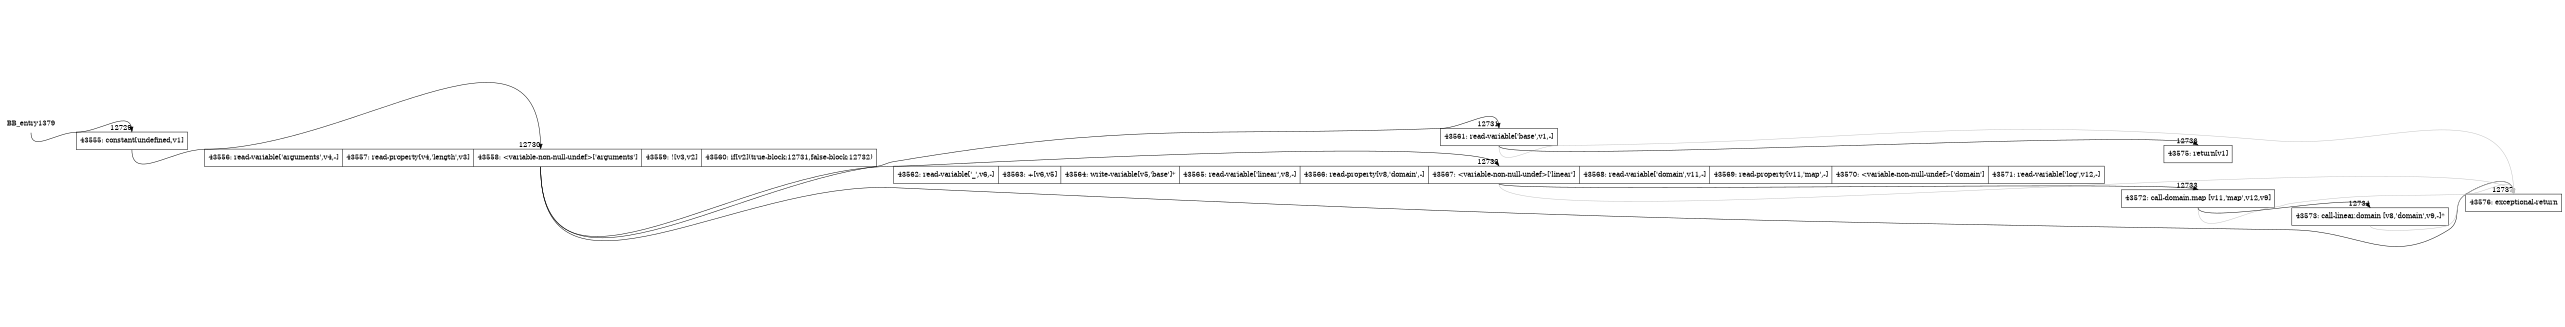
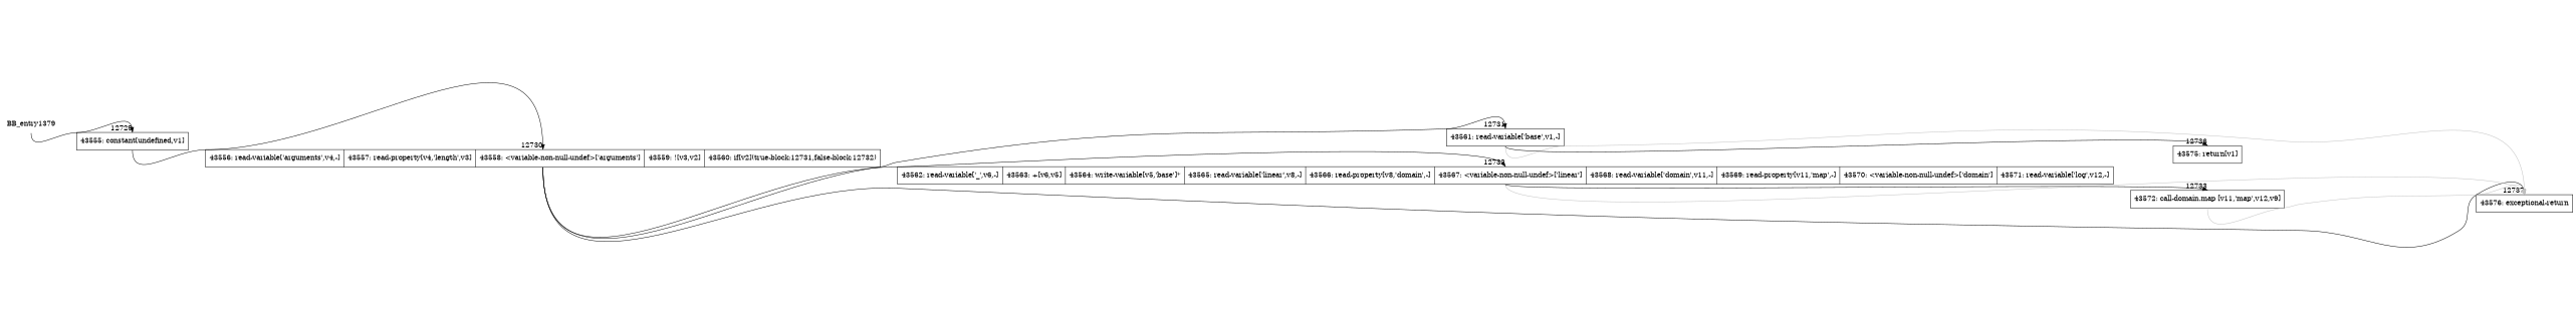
  digraph {
    rankdir=LR
    node [shape=record]
    edge [headport=n tailport=s]
    n1 [label=BB_entry1379 shape=none]
    n2 [label="{43555: constant[undefined,v1]}"]
    n3 [label="{43556: read-variable['arguments',v4,-]|43557: read-property[v4,'length',v3]|43558: \<variable-non-null-undef\>['arguments']|43559: ![v3,v2]|43560: if[v2](true-block:12731,false-block:12732)}"]
    n4 [label="{43561: read-variable['base',v1,-]}"]
    n5 [label="{43562: read-variable['_',v6,-]|43563: +[v6,v5]|43564: write-variable[v5,'base']*|43565: read-variable['linear',v8,-]|43566: read-property[v8,'domain',-]|43567: \<variable-non-null-undef\>['linear']|43568: read-variable['domain',v11,-]|43569: read-property[v11,'map',-]|43570: \<variable-non-null-undef\>['domain']|43571: read-variable['log',v12,-]}"]
    n6 [label="{43576: exceptional-return}"]
    n7 [label="{43575: return[v1]}"]
    n8 [label="{43572: call-domain.map [v11,'map',v12,v9]}"]
-   n9 [label="{43573: call-linear.domain [v8,'domain',v9,-]*}"]
    n1 -> n2 [headlabel="    12729"]
    n2 -> n3 [headlabel="      12730"]
    n3 -> n4 [headlabel="      12731"]
    n3 -> n5 [headlabel="      12732"]
    n3 -> n6 [color=black headlabel="      12737"]
    n4 -> n6 [color=gray]
    n4 -> n7 [headlabel="      12736"]
    n5 -> n6 [color=gray]
    n5 -> n8 [headlabel="      12733"]
    n8 -> n6 [color=gray]
-   n8 -> n9 [headlabel="      12734"]
-   n9 -> n6 [color=gray]
  }
